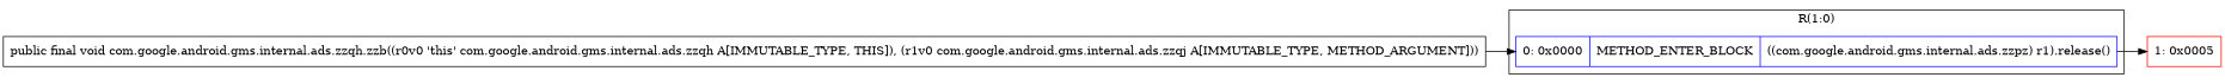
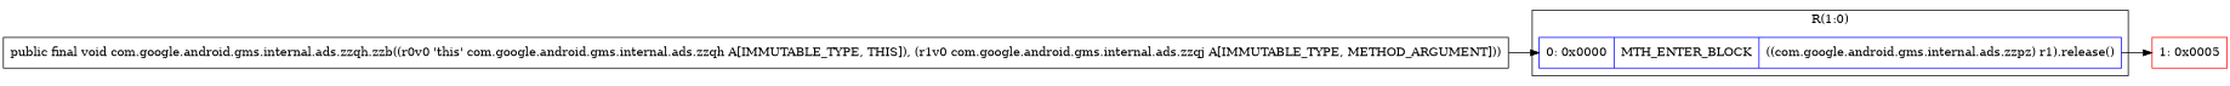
  digraph {
    rankdir=LR
    node [shape=record]
-   n1 [color=blue label="{0\:\ 0x0000|METHOD_ENTER_BLOCK\l|((com.google.android.gms.internal.ads.zzpz) r1).release()\l}"]
+   n1 [color=blue label="{0\:\ 0x0000|MTH_ENTER_BLOCK\l|((com.google.android.gms.internal.ads.zzpz) r1).release()\l}"]
    n2 [color=red label="{1\:\ 0x0005}"]
    n3 [label="{public final void com.google.android.gms.internal.ads.zzqh.zzb((r0v0 'this' com.google.android.gms.internal.ads.zzqh A[IMMUTABLE_TYPE, THIS]), (r1v0 com.google.android.gms.internal.ads.zzqj A[IMMUTABLE_TYPE, METHOD_ARGUMENT])) }"]
    subgraph cluster_1 {
      label="R(1:0)"
      n1
    }
    n1 -> n2
    n3 -> n1
  }
